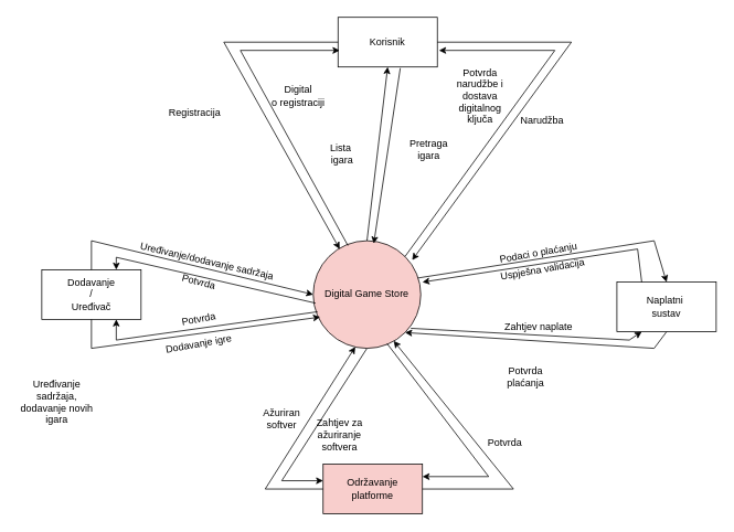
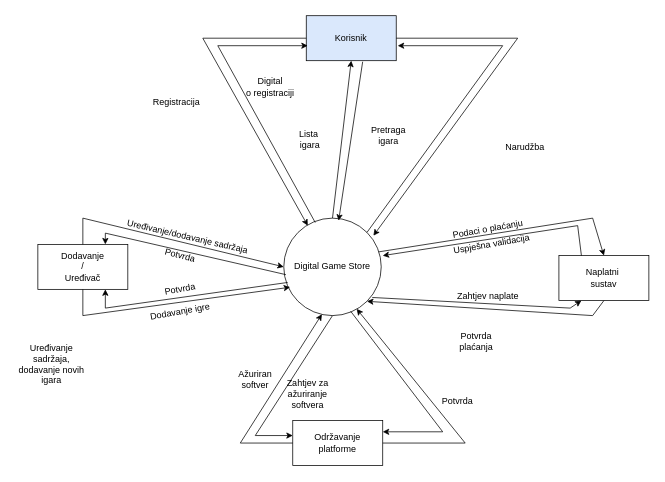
  <mxCell id="0" />
  <mxCell id="1" parent="0" />
- <mxCell id="2" value="Korisnik" style="rounded=0;whiteSpace=wrap;html=1;" parent="1" vertex="1"><mxGeometry x="408" y="20" width="120" height="60" as="geometry" /></mxCell>
- <mxCell id="3" value="Digital Game Store" style="ellipse;whiteSpace=wrap;html=1;aspect=fixed;fillColor=#f8cecc;" parent="1" vertex="1"><mxGeometry x="378" y="290" width="130" height="130" as="geometry" /></mxCell>
- <mxCell id="4" value="Održavanje&lt;br&gt;platforme" style="rounded=0;whiteSpace=wrap;html=1;fillColor=#f8cecc;" parent="1" vertex="1"><mxGeometry x="390" y="560" width="120" height="60" as="geometry" /></mxCell>
+ <mxCell id="2" value="Korisnik" style="rounded=0;whiteSpace=wrap;html=1;fillColor=#dae8fc;" parent="1" vertex="1"><mxGeometry x="408" y="20" width="120" height="60" as="geometry" /></mxCell>
+ <mxCell id="3" value="Digital Game Store" style="ellipse;whiteSpace=wrap;html=1;aspect=fixed;" parent="1" vertex="1"><mxGeometry x="378" y="290" width="130" height="130" as="geometry" /></mxCell>
+ <mxCell id="4" value="Održavanje&lt;br&gt;platforme" style="rounded=0;whiteSpace=wrap;html=1;" parent="1" vertex="1"><mxGeometry x="390" y="560" width="120" height="60" as="geometry" /></mxCell>
  <mxCell id="5" value="Dodavanje&lt;br&gt;/&lt;br&gt;Uređivač" style="rounded=0;whiteSpace=wrap;html=1;" parent="1" vertex="1"><mxGeometry x="50" y="325" width="120" height="60" as="geometry" /></mxCell>
  <mxCell id="6" value="" style="endArrow=classic;html=1;rounded=0;exitX=0;exitY=0.5;exitDx=0;exitDy=0;" parent="1" source="2" edge="1"><mxGeometry width="50" height="50" relative="1" as="geometry"><mxPoint x="370" y="370" as="sourcePoint" /><mxPoint x="410" y="300" as="targetPoint" /><Array as="points"><mxPoint x="270" y="50" /></Array></mxGeometry></mxCell>
  <mxCell id="7" value="" style="endArrow=classic;html=1;rounded=0;exitX=0.5;exitY=0;exitDx=0;exitDy=0;entryX=0;entryY=0.5;entryDx=0;entryDy=0;" parent="1" source="5" target="3" edge="1"><mxGeometry width="50" height="50" relative="1" as="geometry"><mxPoint x="370" y="360" as="sourcePoint" /><mxPoint x="420" y="310" as="targetPoint" /><Array as="points"><mxPoint x="110" y="290" /></Array></mxGeometry></mxCell>
  <mxCell id="8" value="Uređivanje sadržaja, dodavanje novih igara" style="text;html=1;strokeColor=none;fillColor=none;align=center;verticalAlign=middle;whiteSpace=wrap;rounded=0;" parent="1" vertex="1"><mxGeometry x="20" y="470" width="97" height="30" as="geometry" /></mxCell>
  <mxCell id="9" value="Zahtjev za ažuriranje softvera" style="text;html=1;strokeColor=none;fillColor=none;align=center;verticalAlign=middle;whiteSpace=wrap;rounded=0;" parent="1" vertex="1"><mxGeometry x="380" y="510" width="60" height="30" as="geometry" /></mxCell>
  <mxCell id="10" value="" style="endArrow=classic;html=1;rounded=0;exitX=0.5;exitY=1;exitDx=0;exitDy=0;" parent="1" source="3" edge="1"><mxGeometry width="50" height="50" relative="1" as="geometry"><mxPoint x="370" y="290" as="sourcePoint" /><mxPoint x="390" y="580" as="targetPoint" /><Array as="points"><mxPoint x="340" y="580" /></Array></mxGeometry></mxCell>
  <mxCell id="11" value="" style="endArrow=classic;html=1;rounded=0;exitX=0;exitY=0.5;exitDx=0;exitDy=0;entryX=0.391;entryY=0.986;entryDx=0;entryDy=0;entryPerimeter=0;" parent="1" source="4" edge="1" target="3"><mxGeometry width="50" height="50" relative="1" as="geometry"><mxPoint x="370" y="270" as="sourcePoint" /><mxPoint x="413" y="410" as="targetPoint" /><Array as="points"><mxPoint x="320" y="590" /></Array></mxGeometry></mxCell>
  <mxCell id="12" value="Ažuriran&lt;br&gt;softver" style="text;html=1;strokeColor=none;fillColor=none;align=center;verticalAlign=middle;whiteSpace=wrap;rounded=0;rotation=0;" parent="1" vertex="1"><mxGeometry x="310" y="490" width="60" height="30" as="geometry" /></mxCell>
  <mxCell id="13" value="Naplatni&amp;nbsp;&lt;br&gt;sustav" style="rounded=0;whiteSpace=wrap;html=1;" parent="1" vertex="1"><mxGeometry x="745" y="340" width="120" height="60" as="geometry" /></mxCell>
  <mxCell id="14" value="" style="endArrow=classic;html=1;rounded=0;exitX=0.975;exitY=0.346;exitDx=0;exitDy=0;exitPerimeter=0;entryX=0.5;entryY=0;entryDx=0;entryDy=0;" parent="1" source="3" target="13" edge="1"><mxGeometry width="50" height="50" relative="1" as="geometry"><mxPoint x="370" y="260" as="sourcePoint" /><mxPoint x="600" y="335" as="targetPoint" /><Array as="points"><mxPoint x="790" y="290" /></Array></mxGeometry></mxCell>
  <mxCell id="15" value="Podaci o plaćanju" style="text;html=1;align=center;verticalAlign=middle;resizable=0;points=[];autosize=1;strokeColor=none;fillColor=none;rotation=-10;" parent="1" vertex="1"><mxGeometry x="590" y="290" width="120" height="30" as="geometry" /></mxCell>
  <mxCell id="16" value="" style="endArrow=classic;html=1;rounded=0;exitX=0.25;exitY=0;exitDx=0;exitDy=0;" parent="1" source="13" edge="1"><mxGeometry width="50" height="50" relative="1" as="geometry"><mxPoint x="370" y="260" as="sourcePoint" /><mxPoint x="510" y="340" as="targetPoint" /><Array as="points"><mxPoint x="770" y="300" /></Array></mxGeometry></mxCell>
  <mxCell id="17" value="Uspješna validacija" style="text;html=1;align=center;verticalAlign=middle;resizable=0;points=[];autosize=1;strokeColor=none;fillColor=none;rotation=-10;" parent="1" vertex="1"><mxGeometry x="590" y="310" width="130" height="30" as="geometry" /></mxCell>
  <mxCell id="18" value="Registracija&lt;br&gt;" style="text;html=1;strokeColor=none;fillColor=none;align=center;verticalAlign=middle;whiteSpace=wrap;rounded=0;" vertex="1" parent="1"><mxGeometry x="200" y="120" width="70" height="30" as="geometry" /></mxCell>
  <mxCell id="19" value="" style="endArrow=classic;html=1;rounded=0;exitX=0.323;exitY=0.045;exitDx=0;exitDy=0;exitPerimeter=0;" edge="1" parent="1" source="3"><mxGeometry width="50" height="50" relative="1" as="geometry"><mxPoint x="420" y="290" as="sourcePoint" /><mxPoint x="410" y="60" as="targetPoint" /><Array as="points"><mxPoint x="290" y="60" /></Array></mxGeometry></mxCell>
  <mxCell id="20" value="Digital&lt;br&gt;o registraciji" style="text;html=1;strokeColor=none;fillColor=none;align=center;verticalAlign=middle;whiteSpace=wrap;rounded=0;" vertex="1" parent="1"><mxGeometry x="325" y="100" width="70" height="30" as="geometry" /></mxCell>
  <mxCell id="21" value="" style="endArrow=classic;html=1;rounded=0;exitX=1;exitY=0;exitDx=0;exitDy=0;" edge="1" parent="1" source="3"><mxGeometry width="50" height="50" relative="1" as="geometry"><mxPoint x="420" y="320" as="sourcePoint" /><mxPoint x="530" y="60" as="targetPoint" /><Array as="points"><mxPoint x="670" y="60" /></Array></mxGeometry></mxCell>
  <mxCell id="22" value="" style="endArrow=classic;html=1;rounded=0;entryX=0.92;entryY=0.18;entryDx=0;entryDy=0;entryPerimeter=0;exitX=1;exitY=0.5;exitDx=0;exitDy=0;" edge="1" parent="1" source="2" target="3"><mxGeometry width="50" height="50" relative="1" as="geometry"><mxPoint x="520" y="80" as="sourcePoint" /><mxPoint x="470" y="270" as="targetPoint" /><Array as="points"><mxPoint x="690" y="50" /></Array></mxGeometry></mxCell>
- <mxCell id="23" value="Narudžba" style="text;html=1;strokeColor=none;fillColor=none;align=center;verticalAlign=middle;whiteSpace=wrap;rounded=0;" vertex="1" parent="1"><mxGeometry x="625" y="130" width="60" height="30" as="geometry" /></mxCell>
- <mxCell id="24" value="Potvrda narudžbe i dostava digitalnog ključa" style="text;html=1;strokeColor=none;fillColor=none;align=center;verticalAlign=middle;whiteSpace=wrap;rounded=0;" vertex="1" parent="1"><mxGeometry x="550" y="100" width="60" height="30" as="geometry" /></mxCell>
+ <mxCell id="23" value="Narudžba" style="text;html=1;strokeColor=none;fillColor=none;align=center;verticalAlign=middle;whiteSpace=wrap;rounded=0;" vertex="1" parent="1"><mxGeometry x="670" y="180" width="60" height="30" as="geometry" /></mxCell>
  <mxCell id="25" value="" style="endArrow=classic;html=1;rounded=0;entryX=0.25;entryY=1;entryDx=0;entryDy=0;exitX=0.908;exitY=0.814;exitDx=0;exitDy=0;exitPerimeter=0;" edge="1" parent="1" source="3" target="13"><mxGeometry width="50" height="50" relative="1" as="geometry"><mxPoint x="510" y="370" as="sourcePoint" /><mxPoint x="470" y="270" as="targetPoint" /><Array as="points"><mxPoint x="760" y="410" /></Array></mxGeometry></mxCell>
  <mxCell id="26" value="Zahtjev naplate" style="text;html=1;strokeColor=none;fillColor=none;align=center;verticalAlign=middle;whiteSpace=wrap;rounded=0;rotation=0;" vertex="1" parent="1"><mxGeometry x="597.5" y="380" width="105" height="30" as="geometry" /></mxCell>
  <mxCell id="27" value="" style="endArrow=classic;html=1;rounded=0;exitX=0.5;exitY=1;exitDx=0;exitDy=0;entryX=1;entryY=1;entryDx=0;entryDy=0;" edge="1" parent="1" source="13" target="3"><mxGeometry width="50" height="50" relative="1" as="geometry"><mxPoint x="420" y="320" as="sourcePoint" /><mxPoint x="470" y="270" as="targetPoint" /><Array as="points"><mxPoint x="790" y="420" /></Array></mxGeometry></mxCell>
  <mxCell id="28" value="Potvrda plaćanja" style="text;html=1;strokeColor=none;fillColor=none;align=center;verticalAlign=middle;whiteSpace=wrap;rounded=0;" vertex="1" parent="1"><mxGeometry x="605" y="440" width="60" height="30" as="geometry" /></mxCell>
  <mxCell id="29" value="Uređivanje/dodavanje sadržaja" style="text;html=1;strokeColor=none;fillColor=none;align=center;verticalAlign=middle;whiteSpace=wrap;rounded=0;rotation=13;" vertex="1" parent="1"><mxGeometry x="140" y="300" width="220" height="30" as="geometry" /></mxCell>
  <mxCell id="30" value="" style="endArrow=classic;html=1;rounded=0;exitX=0.022;exitY=0.58;exitDx=0;exitDy=0;exitPerimeter=0;entryX=0.75;entryY=0;entryDx=0;entryDy=0;" edge="1" parent="1" source="3" target="5"><mxGeometry width="50" height="50" relative="1" as="geometry"><mxPoint x="420" y="320" as="sourcePoint" /><mxPoint x="470" y="270" as="targetPoint" /><Array as="points"><mxPoint x="140" y="310" /></Array></mxGeometry></mxCell>
  <mxCell id="31" value="Potvrda" style="text;html=1;strokeColor=none;fillColor=none;align=center;verticalAlign=middle;whiteSpace=wrap;rounded=0;rotation=15;" vertex="1" parent="1"><mxGeometry x="210" y="325" width="60" height="30" as="geometry" /></mxCell>
  <mxCell id="32" value="" style="endArrow=classic;html=1;rounded=0;exitX=0.5;exitY=1;exitDx=0;exitDy=0;entryX=0.065;entryY=0.709;entryDx=0;entryDy=0;entryPerimeter=0;" edge="1" parent="1" source="5" target="3"><mxGeometry width="50" height="50" relative="1" as="geometry"><mxPoint x="420" y="320" as="sourcePoint" /><mxPoint x="470" y="270" as="targetPoint" /><Array as="points"><mxPoint x="110" y="420" /></Array></mxGeometry></mxCell>
  <mxCell id="33" value="Dodavanje igre" style="text;html=1;strokeColor=none;fillColor=none;align=center;verticalAlign=middle;whiteSpace=wrap;rounded=0;rotation=-10;" vertex="1" parent="1"><mxGeometry x="190" y="400" width="100" height="30" as="geometry" /></mxCell>
  <mxCell id="34" value="" style="endArrow=classic;html=1;rounded=0;entryX=0.75;entryY=1;entryDx=0;entryDy=0;exitX=0.04;exitY=0.66;exitDx=0;exitDy=0;exitPerimeter=0;" edge="1" parent="1" source="3" target="5"><mxGeometry width="50" height="50" relative="1" as="geometry"><mxPoint x="420" y="320" as="sourcePoint" /><mxPoint x="470" y="270" as="targetPoint" /><Array as="points"><mxPoint x="140" y="410" /></Array></mxGeometry></mxCell>
  <mxCell id="35" value="Potvrda" style="text;html=1;strokeColor=none;fillColor=none;align=center;verticalAlign=middle;whiteSpace=wrap;rounded=0;rotation=-10;" vertex="1" parent="1"><mxGeometry x="210" y="370.003" width="60" height="30" as="geometry" /></mxCell>
  <mxCell id="36" value="" style="endArrow=classic;html=1;rounded=0;entryX=0.5;entryY=1;entryDx=0;entryDy=0;exitX=0.5;exitY=0;exitDx=0;exitDy=0;" edge="1" parent="1" source="3" target="2"><mxGeometry width="50" height="50" relative="1" as="geometry"><mxPoint x="420" y="310" as="sourcePoint" /><mxPoint x="470" y="260" as="targetPoint" /></mxGeometry></mxCell>
  <mxCell id="37" value="" style="endArrow=classic;html=1;rounded=0;entryX=0.563;entryY=0.026;entryDx=0;entryDy=0;entryPerimeter=0;exitX=0.627;exitY=1.023;exitDx=0;exitDy=0;exitPerimeter=0;" edge="1" parent="1" source="2" target="3"><mxGeometry width="50" height="50" relative="1" as="geometry"><mxPoint x="420" y="310" as="sourcePoint" /><mxPoint x="470" y="260" as="targetPoint" /></mxGeometry></mxCell>
  <mxCell id="38" value="Pretraga igara" style="text;html=1;strokeColor=none;fillColor=none;align=center;verticalAlign=middle;whiteSpace=wrap;rounded=0;" vertex="1" parent="1"><mxGeometry x="488" y="165" width="60" height="30" as="geometry" /></mxCell>
  <mxCell id="39" value="Lista&amp;nbsp;&lt;br&gt;igara" style="text;html=1;strokeColor=none;fillColor=none;align=center;verticalAlign=middle;whiteSpace=wrap;rounded=0;" vertex="1" parent="1"><mxGeometry x="383" y="170" width="60" height="30" as="geometry" /></mxCell>
  <mxCell id="40" value="" style="endArrow=classic;html=1;rounded=0;exitX=1;exitY=0.5;exitDx=0;exitDy=0;entryX=0.748;entryY=0.931;entryDx=0;entryDy=0;entryPerimeter=0;" edge="1" parent="1" source="4" target="3"><mxGeometry width="50" height="50" relative="1" as="geometry"><mxPoint x="420" y="410" as="sourcePoint" /><mxPoint x="470" y="360" as="targetPoint" /><Array as="points"><mxPoint x="620" y="590" /></Array></mxGeometry></mxCell>
  <mxCell id="41" value="" style="endArrow=classic;html=1;rounded=0;entryX=1;entryY=0.25;entryDx=0;entryDy=0;exitX=0.686;exitY=0.955;exitDx=0;exitDy=0;exitPerimeter=0;" edge="1" parent="1" source="3" target="4"><mxGeometry width="50" height="50" relative="1" as="geometry"><mxPoint x="420" y="410" as="sourcePoint" /><mxPoint x="470" y="360" as="targetPoint" /><Array as="points"><mxPoint x="590" y="575" /></Array></mxGeometry></mxCell>
  <mxCell id="42" value="Potvrda" style="text;html=1;strokeColor=none;fillColor=none;align=center;verticalAlign=middle;whiteSpace=wrap;rounded=0;" vertex="1" parent="1"><mxGeometry x="580" y="520" width="60" height="30" as="geometry" /></mxCell>
